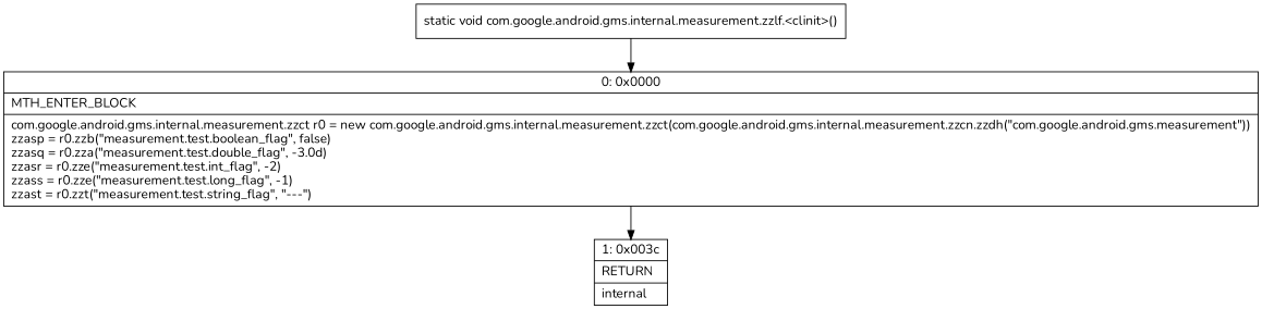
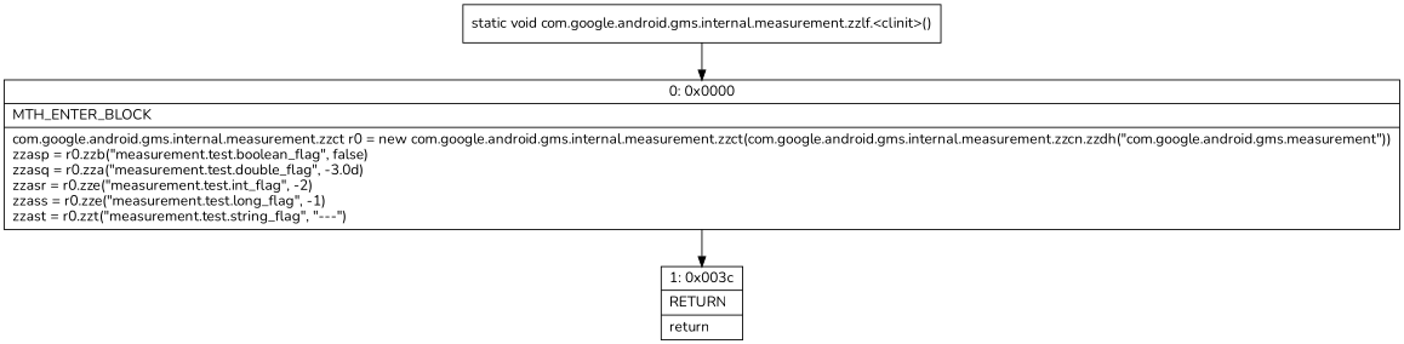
  digraph {
    fontname=Nunito
    node [shape=record fontname=Nunito]
    edge [fontname=Nunito]
    n1 [label="{0\:\ 0x0000|MTH_ENTER_BLOCK\l|com.google.android.gms.internal.measurement.zzct r0 = new com.google.android.gms.internal.measurement.zzct(com.google.android.gms.internal.measurement.zzcn.zzdh(\"com.google.android.gms.measurement\"))\lzzasp = r0.zzb(\"measurement.test.boolean_flag\", false)\lzzasq = r0.zza(\"measurement.test.double_flag\", \-3.0d)\lzzasr = r0.zze(\"measurement.test.int_flag\", \-2)\lzzass = r0.zze(\"measurement.test.long_flag\", \-1)\lzzast = r0.zzt(\"measurement.test.string_flag\", \"\-\-\-\")\l}"]
-   n2 [label="{1\:\ 0x003c|RETURN\l|internal\l}"]
+   n2 [label="{1\:\ 0x003c|RETURN\l|return\l}"]
    n3 [label="{static void com.google.android.gms.internal.measurement.zzlf.\<clinit\>() }"]
    n1 -> n2
    n3 -> n1
  }
